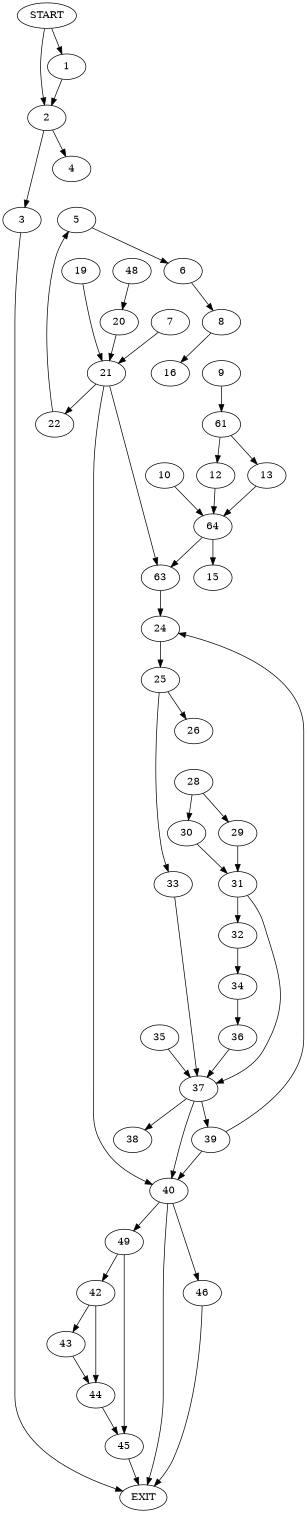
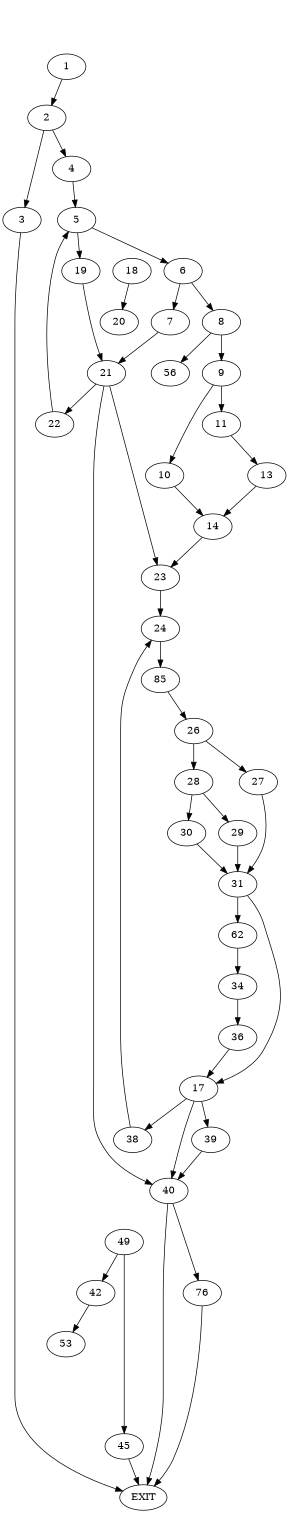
  digraph {
-   n1 [label=START]
    1
    2
    3
    4
    n6 [label=EXIT]
    5
    6
    19
    7
    8
    21
    9
-   16
+   16 [label=56]
    22
-   23 [label=63]
+   23
    40
    10
-   11 [label=61]
-   14 [label=64]
-   12
+   11
+   14
    13
-   15
-   18 [label=48]
+   18
    20
    24
    n27 [label=49]
-   46
-   25
+   46 [label=76]
+   25 [label=85]
    26
-   33
-   35
-   37
+   37 [label=17]
+   27
    28
    31
    29
    30
-   32
+   32 [label=62]
    34
    38
    39
    36
    42
    45
-   43
-   44
-   n1 -> 1
-   n1 -> 2
+   43 [label=53]
    1 -> 2
    2 -> 3
    2 -> 4
    3 -> n6
+   4 -> 5
    5 -> 6
+   5 -> 19
+   6 -> 7
    6 -> 8
    19 -> 21
    7 -> 21
+   8 -> 9
    8 -> 16
    21 -> 22
    21 -> 23 [tailport=s2]
    21 -> 40
+   9 -> 10
    9 -> 11
    22 -> 5
    23 -> 24
    40 -> n6
-   40 -> n27
    40 -> 46 [tailport=s2]
    10 -> 14
-   11 -> 12
    11 -> 13
    14 -> 23
-   14 -> 15
-   12 -> 14
    13 -> 14
    18 -> 20
-   20 -> 21
    24 -> 25
    n27 -> 42
    n27 -> 45
    46 -> n6
    25 -> 26
-   25 -> 33
-   33 -> 37
-   35 -> 37
+   26 -> 27
+   26 -> 28
    37 -> 40
    37 -> 38
    37 -> 39 [tailport=s2]
+   27 -> 31
    28 -> 29
    28 -> 30
    31 -> 37
    31 -> 32
    29 -> 31
    30 -> 31
    32 -> 34
    34 -> 36
-   39 -> 24
+   38 -> 24
    39 -> 40
    36 -> 37
    42 -> 43
-   42 -> 44
    45 -> n6
-   43 -> 44
-   44 -> 45
  }
